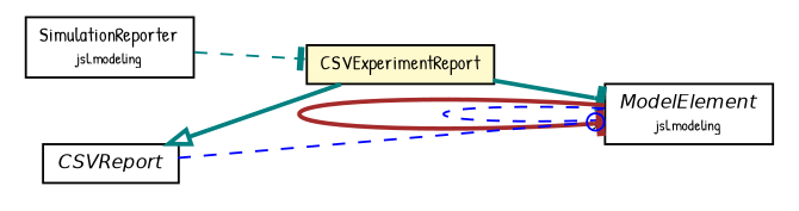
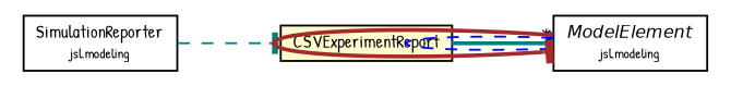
  digraph {
    fontname="Patrick Hand"
    nodesep=0.25
    rankdir=LR
    ranksep=0.5
    node [fontcolor=black fontname="Patrick Hand" fontsize=9.0 shape=plaintext]
    edge [arrowhead=tee color=teal fontcolor=black fontname="Patrick Hand" fontsize=10.0 headport=p labelfontname=Helvetica labelfontsize=10 style=dashed tailport=p]
    n1 [label=<<table title="jsl.modeling.SimulationReporter" border="0" cellborder="1" cellspacing="0" cellpadding="2" port="p" href="../../modeling/SimulationReporter.html"> 		<tr><td><table border="0" cellspacing="0" cellpadding="1"> <tr><td align="center" balign="center"> SimulationReporter </td></tr> <tr><td align="center" balign="center"><font point-size="7.0"> jsl.modeling </font></td></tr> 		</table></td></tr> 		</table>>]
    n2 [label=<<table title="jsl.observers.textfile.CSVExperimentReport" border="0" cellborder="1" cellspacing="0" cellpadding="2" port="p" bgcolor="lemonChiffon" href="./CSVExperimentReport.html"> 		<tr><td><table border="0" cellspacing="0" cellpadding="1"> <tr><td align="center" balign="center"> CSVExperimentReport </td></tr> 		</table></td></tr> 		</table>>]
    n3 [label=<<table title="jsl.modeling.ModelElement" border="0" cellborder="1" cellspacing="0" cellpadding="2" port="p" href="../../modeling/ModelElement.html"> 		<tr><td><table border="0" cellspacing="0" cellpadding="1"> <tr><td align="center" balign="center"><font face="Helvetica-Oblique"> ModelElement </font></td></tr> <tr><td align="center" balign="center"><font point-size="7.0"> jsl.modeling </font></td></tr> 		</table></td></tr> 		</table>>]
-   n4 [label=<<table title="jsl.observers.textfile.CSVReport" border="0" cellborder="1" cellspacing="0" cellpadding="2" port="p" href="./CSVReport.html"> 		<tr><td><table border="0" cellspacing="0" cellpadding="1"> <tr><td align="center" balign="center"><font face="Helvetica-Oblique"> CSVReport </font></td></tr> 		</table></td></tr> 		</table>>]
    n1 -> n2
    n2 -> n3 [style=bold]
    n3 -> n3 [color=blue headlabel="*"]
    n3 -> n3 [color=brown style=bold]
-   n4 -> n2 [arrowtail=empty dir=back fontsize=10 style=bold arrowhead="" fontcolor=""]
-   n4 -> n3 [arrowhead=odot color=blue]
  }
